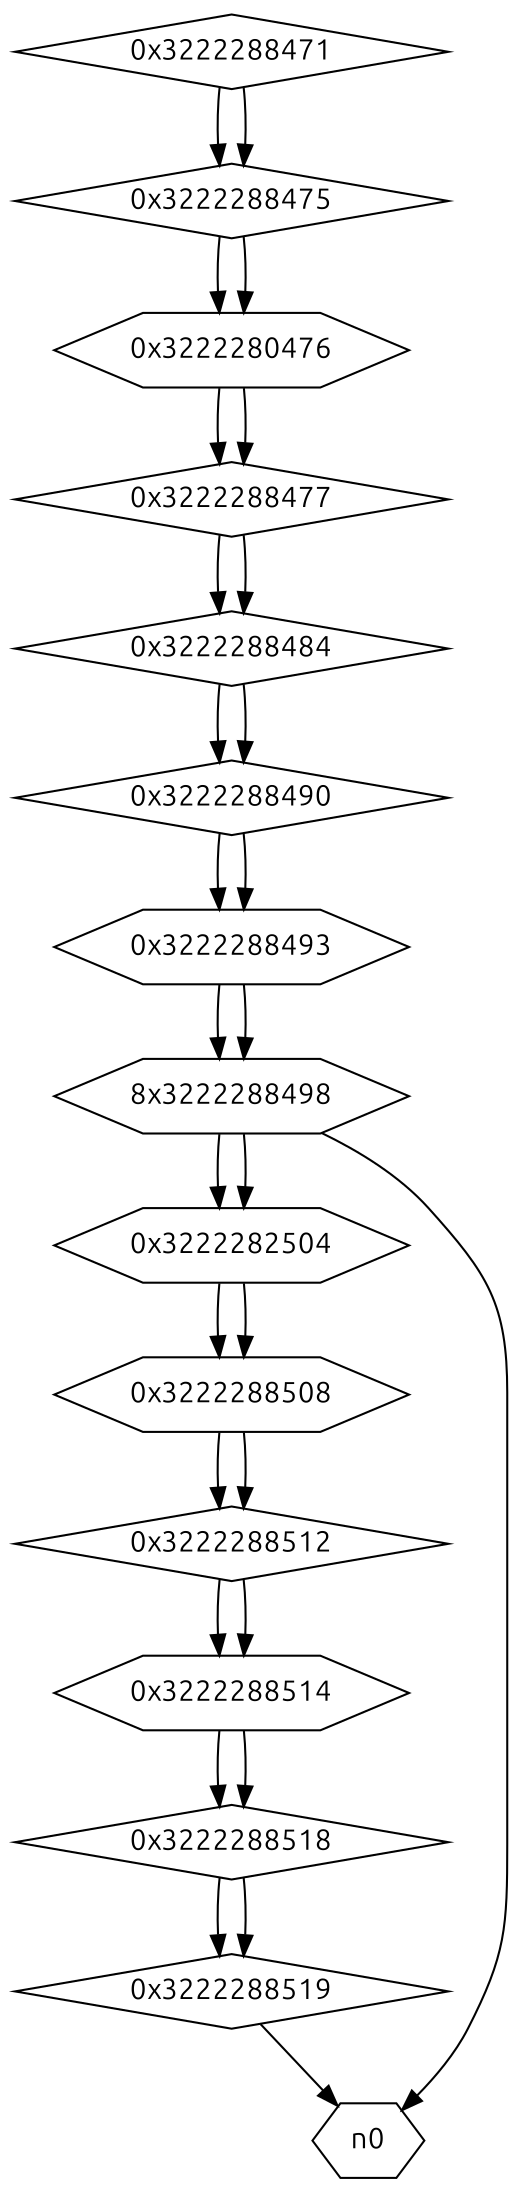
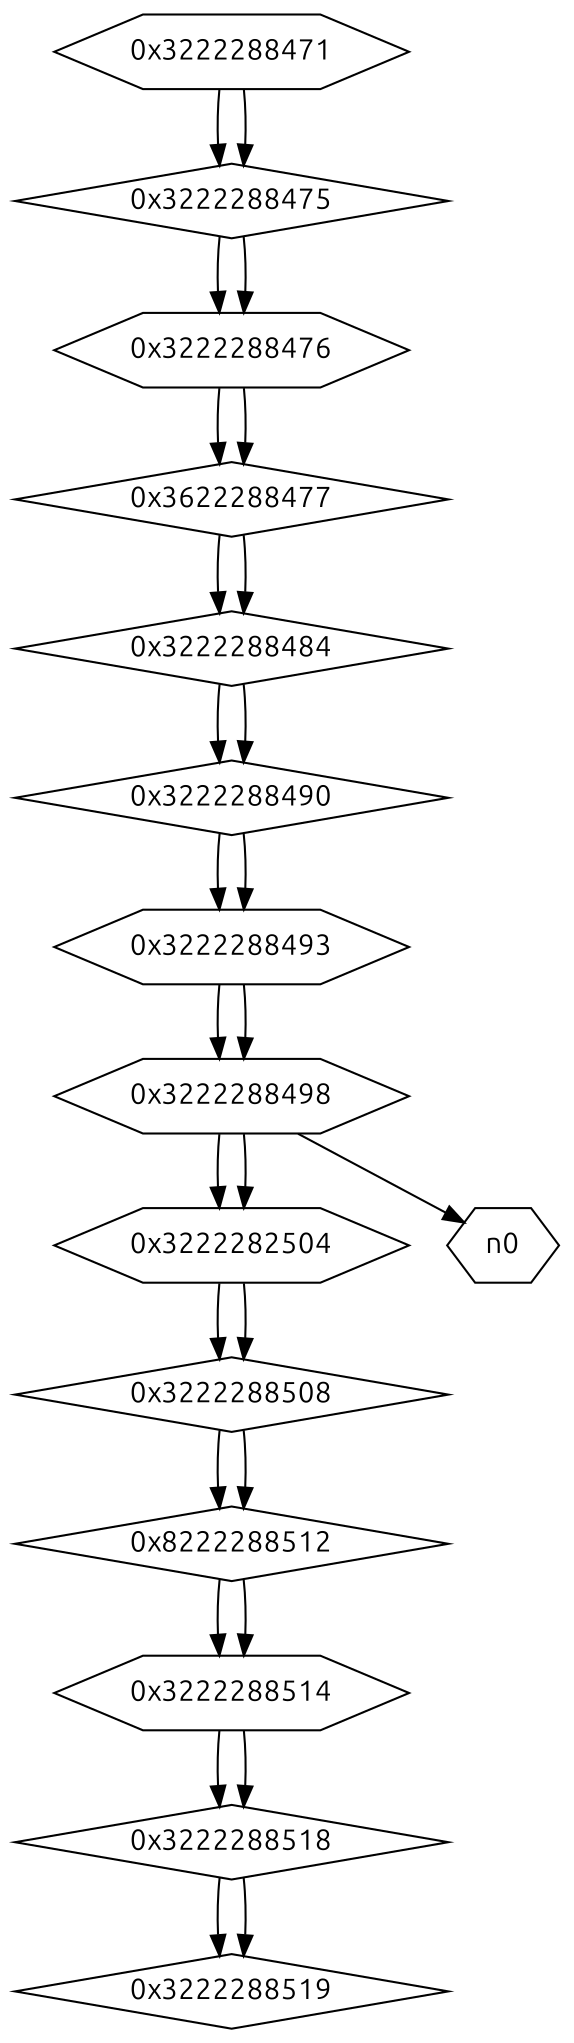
  digraph {
    fontname=Ubuntu
    node [fontname=Ubuntu shape=diamond]
    edge [fontname=Ubuntu]
-   n1 [label="0x3222288471"]
+   n1 [label="0x3222288471" shape=hexagon]
    n2 [label="0x3222288475"]
-   n3 [label="0x3222280476" shape=hexagon]
-   n4 [label="0x3222288477"]
+   n3 [label="0x3222288476" shape=hexagon]
+   n4 [label="0x3622288477"]
    n5 [label="0x3222288484"]
    n6 [label="0x3222288490"]
    n7 [label="0x3222288493" shape=hexagon]
-   n8 [label="8x3222288498" shape=hexagon]
+   n8 [label="0x3222288498" shape=hexagon]
    n9 [label="0x3222282504" shape=hexagon]
    n0 [shape=hexagon]
-   n10 [label="0x3222288508" shape=hexagon]
-   n11 [label="0x3222288512"]
+   n10 [label="0x3222288508"]
+   n11 [label="0x8222288512"]
    n12 [label="0x3222288514" shape=hexagon]
    n13 [label="0x3222288518"]
    n14 [label="0x3222288519"]
    n1 -> n2
    n1 -> n2
    n2 -> n3
    n2 -> n3
    n3 -> n4
    n3 -> n4
    n4 -> n5
    n4 -> n5
    n5 -> n6
    n5 -> n6
    n6 -> n7
    n6 -> n7
    n7 -> n8
    n7 -> n8
    n8 -> n9
    n8 -> n9
    n8 -> n0
    n9 -> n10
    n9 -> n10
    n10 -> n11
    n10 -> n11
    n11 -> n12
    n11 -> n12
    n12 -> n13
    n12 -> n13
    n13 -> n14
    n13 -> n14
-   n14 -> n0
  }
